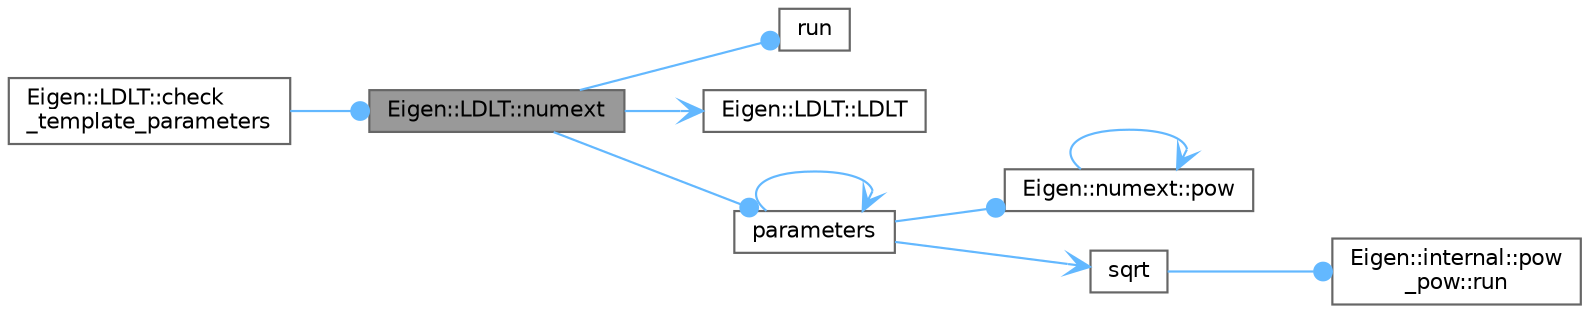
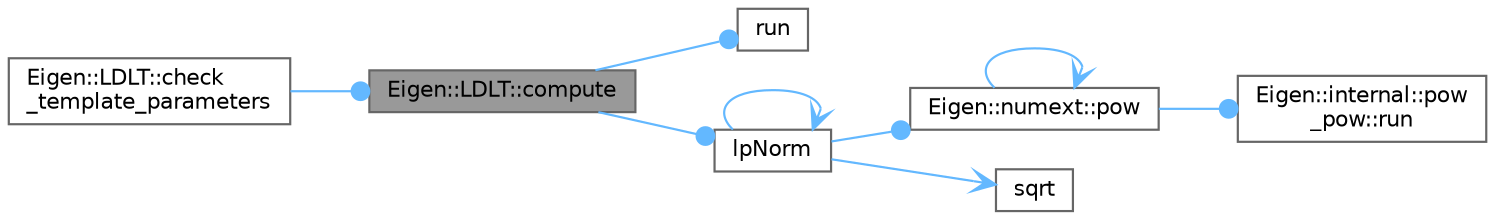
  digraph {
    rankdir=LR
    node [color=grey40 fillcolor=white fontname=Helvetica fontsize=10 shape=box style=filled]
    edge [arrowhead=dot color=steelblue1 fontname=Helvetica fontsize=10 labelfontname=Helvetica labelfontsize=10 style=solid]
-   n1 [color=gray40 fillcolor=grey60 fontcolor=black height=0.2 label="Eigen::LDLT::numext" width=0.4]
+   n1 [color=gray40 fillcolor=grey60 fontcolor=black height=0.2 label="Eigen::LDLT::compute" width=0.4]
    n2 [height=0.2 label=run width=0.4]
-   n3 [height=0.2 label="Eigen::LDLT::LDLT" width=0.4]
-   n4 [height=0.2 label=parameters width=0.4]
+   n4 [height=0.2 label=lpNorm width=0.4]
    n5 [height=0.2 label="Eigen::LDLT::check\l_template_parameters" width=0.4]
    n6 [height=0.2 label="Eigen::numext::pow" width=0.4]
    n7 [height=0.2 label=sqrt width=0.4]
    n8 [height=0.2 label="Eigen::internal::pow\l_pow::run" width=0.4]
    n1 -> n2
-   n1 -> n3 [arrowhead=vee]
    n1 -> n4
    n4 -> n4 [arrowhead=vee]
    n4 -> n6
    n4 -> n7 [arrowhead=vee]
    n5 -> n1
    n6 -> n6 [arrowhead=vee]
-   n7 -> n8
+   n6 -> n8
  }
